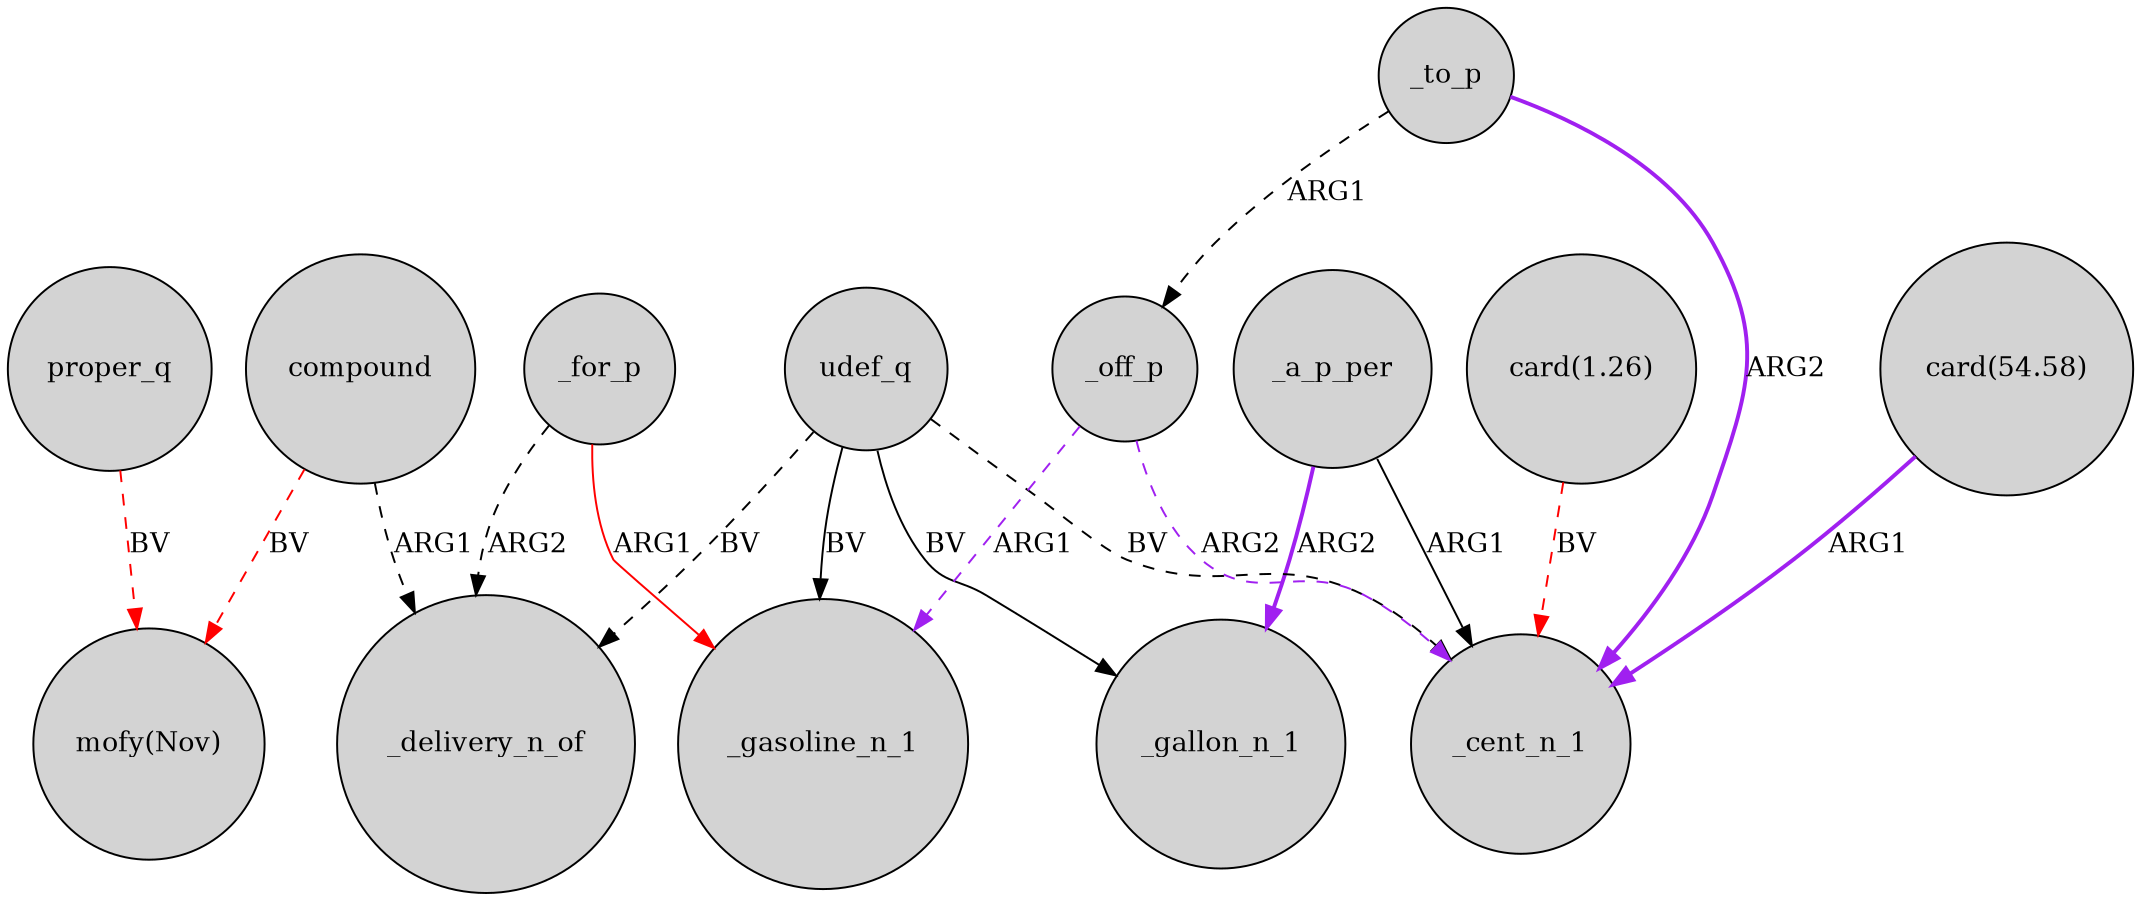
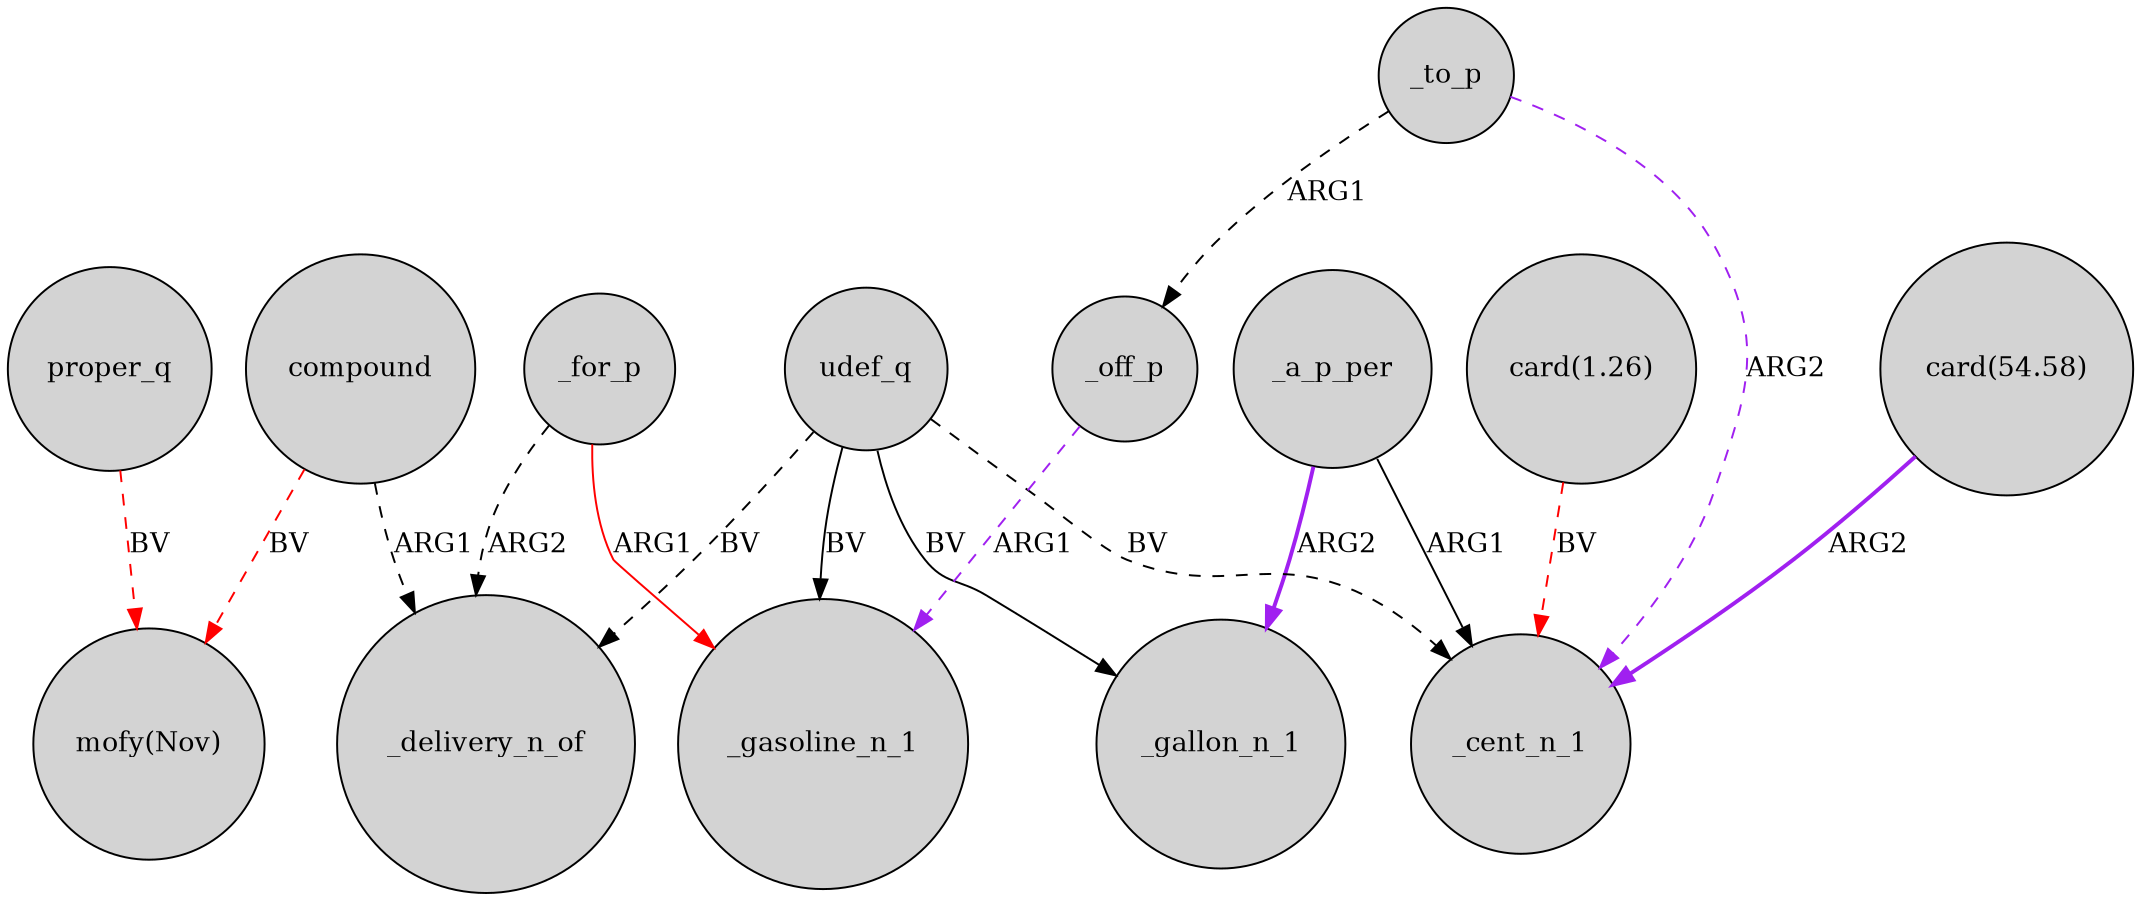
  digraph {
    node [shape=circle style=filled]
    edge [color=black style=dashed]
    _for_p
    _gasoline_n_1
    _delivery_n_of
    _a_p_per
    _gallon_n_1
    _cent_n_1
    udef_q
    proper_q
    "mofy(Nov)"
    compound
    "card(1.26)"
    _to_p
    _off_p
    "card(54.58)"
    _for_p -> _gasoline_n_1 [color=red label=ARG1 style=solid]
    _for_p -> _delivery_n_of [label=ARG2]
    _a_p_per -> _gallon_n_1 [color=purple label=ARG2 style=bold]
    _a_p_per -> _cent_n_1 [label=ARG1 style=solid]
    udef_q -> _gasoline_n_1 [label=BV style=solid]
    udef_q -> _delivery_n_of [label=BV]
    udef_q -> _gallon_n_1 [label=BV style=solid]
    udef_q -> _cent_n_1 [label=BV]
    proper_q -> "mofy(Nov)" [color=red label=BV]
    compound -> _delivery_n_of [label=ARG1]
    compound -> "mofy(Nov)" [color=red label=BV]
    "card(1.26)" -> _cent_n_1 [color=red label=BV]
-   _to_p -> _cent_n_1 [color=purple label=ARG2 style=bold]
+   _to_p -> _cent_n_1 [color=purple label=ARG2]
    _to_p -> _off_p [label=ARG1]
    _off_p -> _gasoline_n_1 [color=purple label=ARG1]
-   _off_p -> _cent_n_1 [color=purple label=ARG2]
-   "card(54.58)" -> _cent_n_1 [color=purple label=ARG1 style=bold]
+   "card(54.58)" -> _cent_n_1 [color=purple label=ARG2 style=bold]
  }
